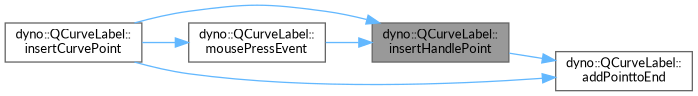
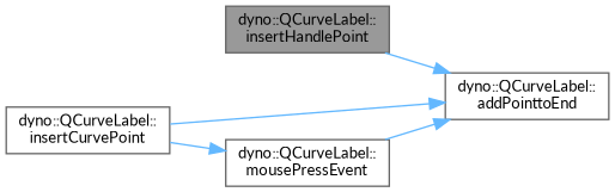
  digraph {
    fontname=Lato
    rankdir=RL
    node [color=grey40 fillcolor=white fontname=Lato fontsize=10 shape=box style=filled]
    edge [color=steelblue1 dir=back fontname=Lato fontsize=10 labelfontname=Helvetica labelfontsize=10 style=solid]
    n1 [color=gray40 fillcolor=grey60 fontcolor=black height=0.2 label="dyno::QCurveLabel::\linsertHandlePoint" width=0.4]
    n2 [height=0.2 label="dyno::QCurveLabel::\linsertCurvePoint" width=0.4]
    n3 [height=0.2 label="dyno::QCurveLabel::\laddPointtoEnd" width=0.4]
    n4 [height=0.2 label="dyno::QCurveLabel::\lmousePressEvent" width=0.4]
-   n1 -> n2
    n3 -> n1
    n3 -> n2
-   n1 -> n4
+   n3 -> n4
    n4 -> n2
  }
